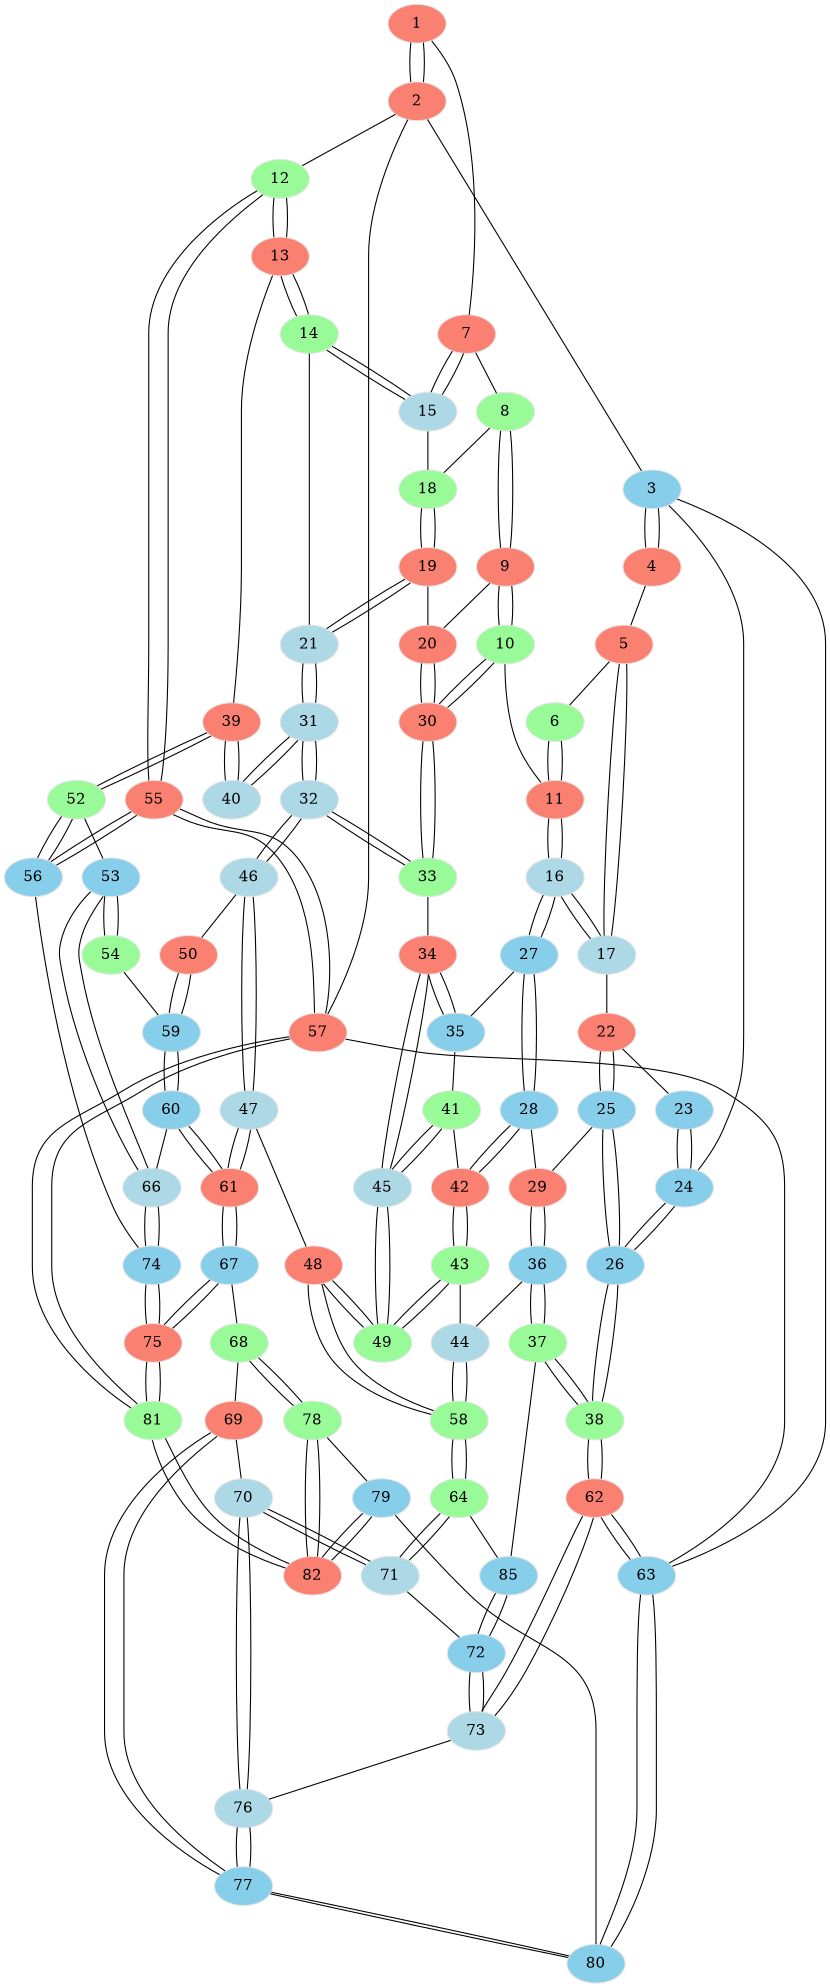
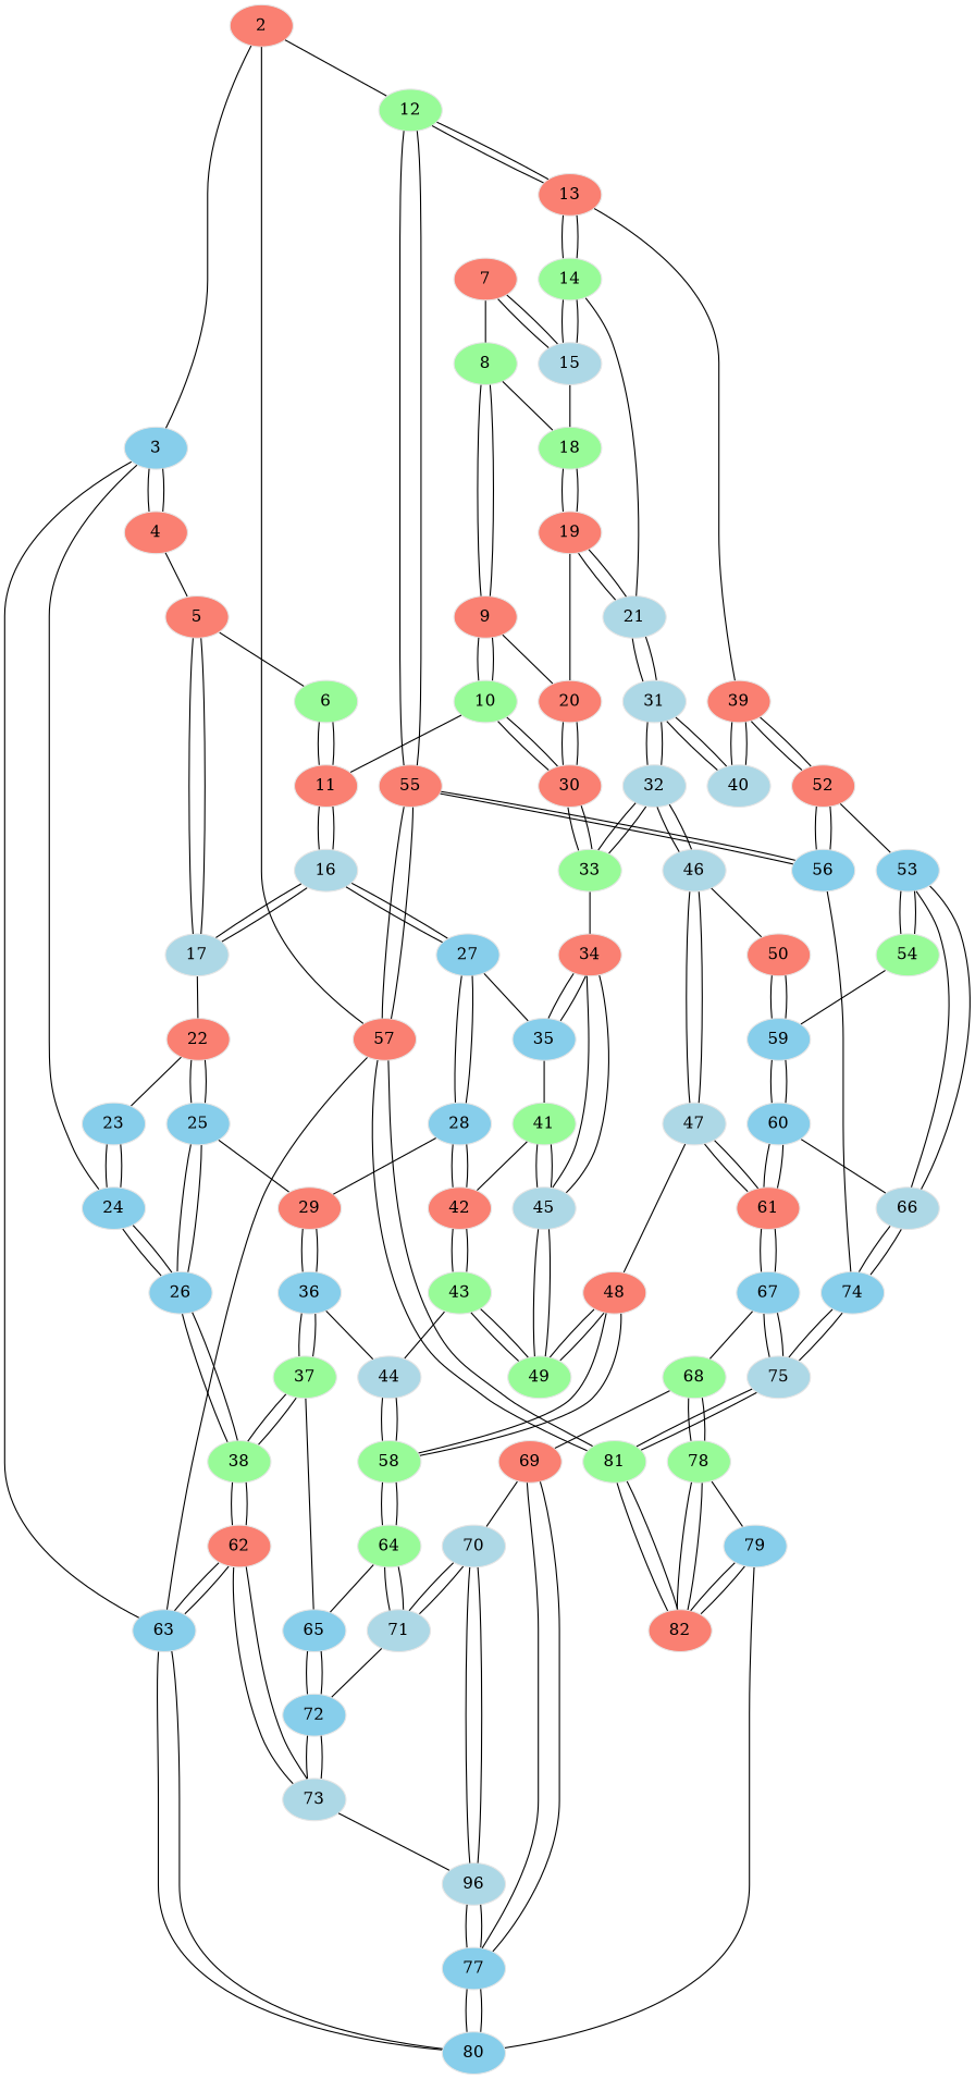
  graph {
    node [color=gray90 fillcolor=salmon style=filled]
-   1
    2
    7
    3 [fillcolor=skyblue]
    12 [fillcolor=palegreen]
    57
    8 [fillcolor=palegreen]
    15 [fillcolor=lightblue]
    4
    24 [fillcolor=skyblue]
    63 [fillcolor=skyblue]
    13
    55
    81 [fillcolor=palegreen]
    5
    26 [fillcolor=skyblue]
    80 [fillcolor=skyblue]
    6 [fillcolor=palegreen]
    17 [fillcolor=lightblue]
    23 [fillcolor=skyblue]
    11
    22
    16 [fillcolor=lightblue]
    9
    18 [fillcolor=palegreen]
    10 [fillcolor=palegreen]
    20
    19
    30
    33 [fillcolor=palegreen]
    27 [fillcolor=skyblue]
    14 [fillcolor=palegreen]
    39
    56 [fillcolor=skyblue]
    21 [fillcolor=lightblue]
    40 [fillcolor=lightblue]
-   52 [fillcolor=palegreen]
+   52
    31 [fillcolor=lightblue]
    28 [fillcolor=skyblue]
    35 [fillcolor=skyblue]
    25 [fillcolor=skyblue]
    32 [fillcolor=lightblue]
    29
    38 [fillcolor=palegreen]
    36 [fillcolor=skyblue]
    62
    42
    41 [fillcolor=palegreen]
    43 [fillcolor=palegreen]
    37 [fillcolor=palegreen]
    44 [fillcolor=lightblue]
    34
    46 [fillcolor=lightblue]
    47 [fillcolor=lightblue]
    50
    45 [fillcolor=lightblue]
    49 [fillcolor=palegreen]
-   65 [fillcolor=skyblue label=85]
+   65 [fillcolor=skyblue]
    58 [fillcolor=palegreen]
    72 [fillcolor=skyblue]
    73 [fillcolor=lightblue]
    53 [fillcolor=skyblue]
    64 [fillcolor=palegreen]
    48
    61
    59 [fillcolor=skyblue]
    67 [fillcolor=skyblue]
    60 [fillcolor=skyblue]
    54 [fillcolor=palegreen]
    66 [fillcolor=lightblue]
    74 [fillcolor=skyblue]
-   75
+   75 [fillcolor=lightblue]
    82
    71 [fillcolor=lightblue]
    68 [fillcolor=palegreen]
-   76 [fillcolor=lightblue]
+   76 [fillcolor=lightblue label=96]
    69
    78 [fillcolor=palegreen]
    70 [fillcolor=lightblue]
    77 [fillcolor=skyblue]
    79 [fillcolor=skyblue]
-   1 -- 2
-   1 -- 2
-   1 -- 7
    2 -- 3
    2 -- 12
    2 -- 57
    7 -- 8
    7 -- 15
    7 -- 15
    3 -- 4
    3 -- 4
    3 -- 24
    3 -- 63
    12 -- 13
    12 -- 13
    12 -- 55
    12 -- 55
    57 -- 63
    57 -- 81
    57 -- 81
    8 -- 9
    8 -- 9
    8 -- 18
    15 -- 18
    4 -- 5
    24 -- 26
    24 -- 26
    63 -- 80
    63 -- 80
    13 -- 14
    13 -- 14
    13 -- 39
    55 -- 57
    55 -- 57
    55 -- 56
    55 -- 56
    81 -- 82
    81 -- 82
    5 -- 6
    5 -- 17
    5 -- 17
    26 -- 38
    26 -- 38
    6 -- 11
    6 -- 11
    17 -- 22
    23 -- 24
    23 -- 24
    11 -- 16
    11 -- 16
    22 -- 23
    22 -- 25
    22 -- 25
    16 -- 17
    16 -- 17
    16 -- 27
    16 -- 27
    9 -- 10
    9 -- 10
    9 -- 20
    18 -- 19
    18 -- 19
    10 -- 11
    10 -- 30
    10 -- 30
    20 -- 30
    20 -- 30
    19 -- 20
    19 -- 21
    19 -- 21
    30 -- 33
    30 -- 33
    33 -- 34
    27 -- 28
    27 -- 28
    27 -- 35
    14 -- 15
    14 -- 15
    14 -- 21
    39 -- 40
    39 -- 40
    39 -- 52
    39 -- 52
    56 -- 74
    21 -- 31
    21 -- 31
    52 -- 56
    52 -- 56
    52 -- 53
    31 -- 40
    31 -- 40
    31 -- 32
    31 -- 32
    28 -- 29
    28 -- 42
    28 -- 42
    35 -- 41
    25 -- 26
    25 -- 26
    25 -- 29
    32 -- 33
    32 -- 33
    32 -- 46
    32 -- 46
    29 -- 36
    29 -- 36
    38 -- 62
    38 -- 62
    36 -- 37
    36 -- 37
    36 -- 44
    62 -- 63
    62 -- 63
    62 -- 73
    62 -- 73
    42 -- 43
    42 -- 43
    41 -- 42
    41 -- 45
    41 -- 45
    43 -- 44
    43 -- 49
    43 -- 49
    37 -- 38
    37 -- 38
    37 -- 65
    44 -- 58
    44 -- 58
    34 -- 35
    34 -- 35
    34 -- 45
    34 -- 45
    46 -- 47
    46 -- 47
    46 -- 50
    47 -- 48
    47 -- 61
    47 -- 61
    50 -- 59
    50 -- 59
    45 -- 49
    45 -- 49
    65 -- 72
    65 -- 72
    58 -- 64
    58 -- 64
    72 -- 73
    72 -- 73
    73 -- 76
    53 -- 54
    53 -- 54
    53 -- 66
    53 -- 66
    64 -- 65
    64 -- 71
    64 -- 71
    48 -- 49
    48 -- 49
    48 -- 58
    48 -- 58
    61 -- 67
    61 -- 67
    59 -- 60
    59 -- 60
    67 -- 75
    67 -- 75
    67 -- 68
    60 -- 61
    60 -- 61
    60 -- 66
    54 -- 59
    66 -- 74
    66 -- 74
    74 -- 75
    74 -- 75
    75 -- 81
    75 -- 81
    71 -- 72
    68 -- 69
    68 -- 78
    68 -- 78
    76 -- 77
    76 -- 77
    69 -- 70
    69 -- 77
    69 -- 77
    78 -- 82
    78 -- 82
    78 -- 79
    70 -- 71
    70 -- 71
    70 -- 76
    70 -- 76
    77 -- 80
    77 -- 80
    79 -- 80
    79 -- 82
    79 -- 82
  }
